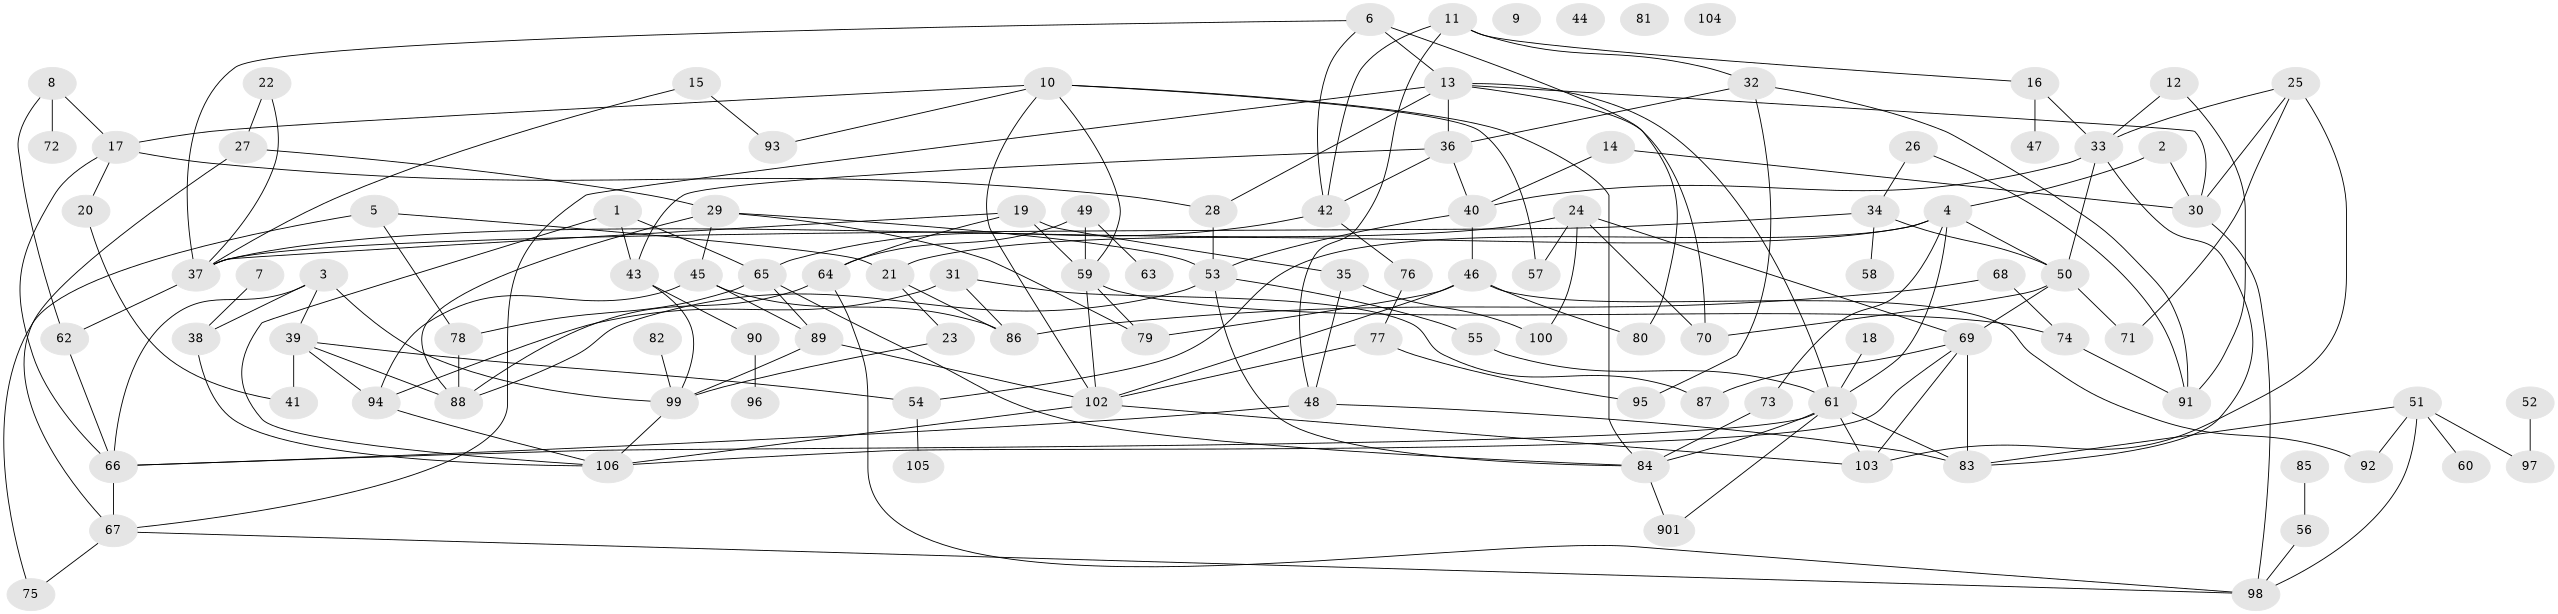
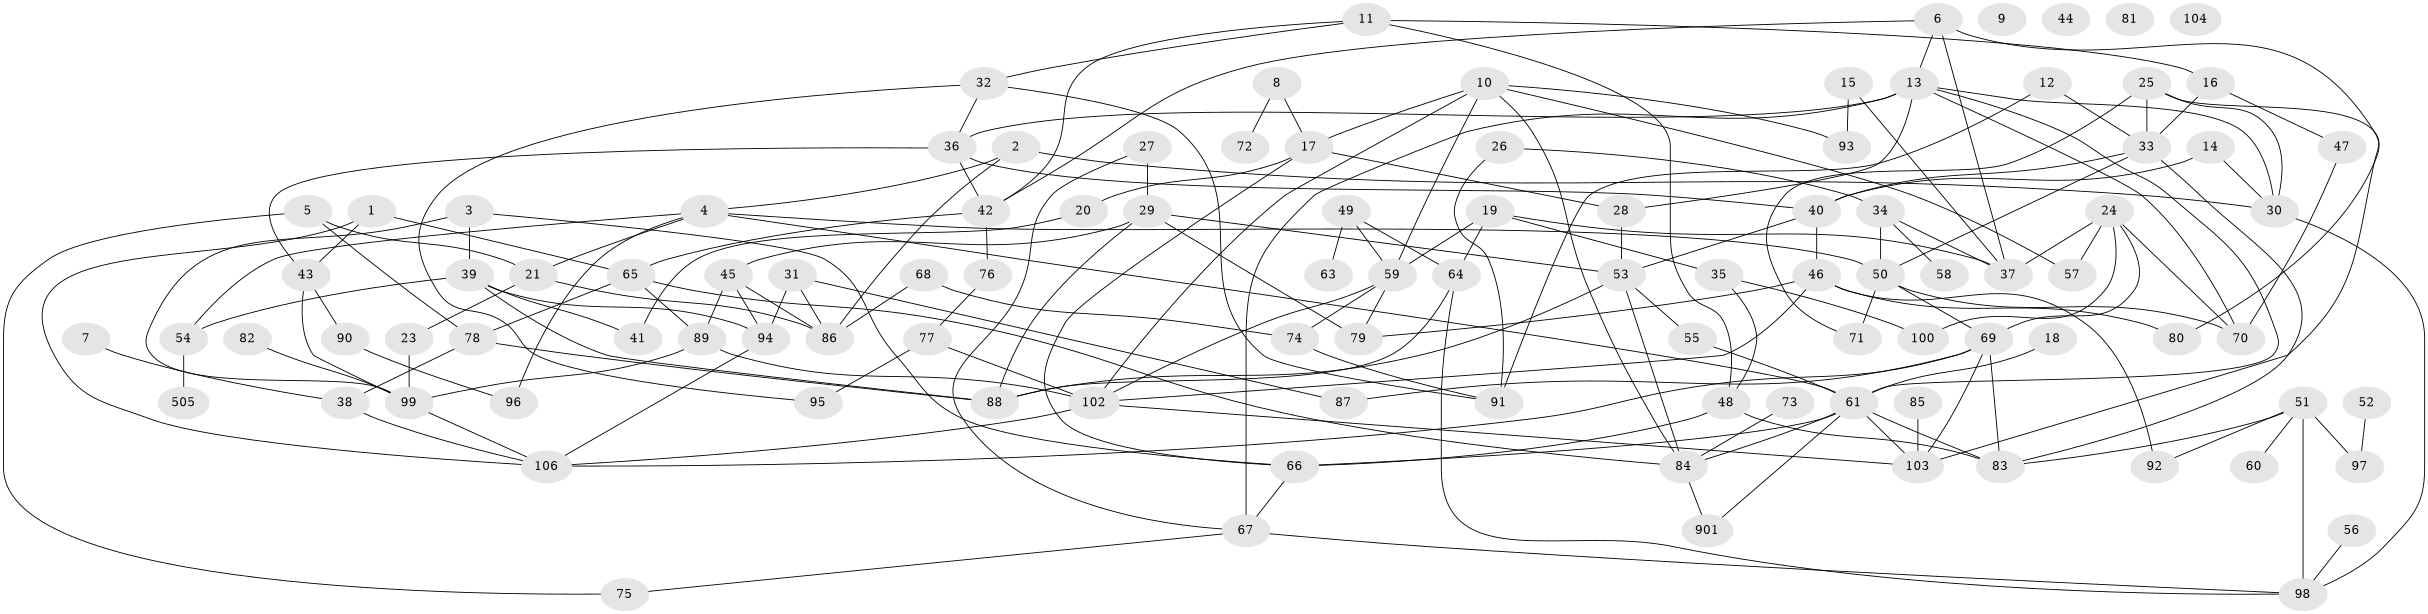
  graph {
    node [color=gray90 style=filled]
    1
    43
    65
    106
    99
    90
    78
    84
    89
    2
    4
    30
    86
    21
    50
    54
    61
    73
    98
    3
    38
    39
    66
    41
    88
    94
    67
    23
    70
    69
    71
-   105
+   105 [label=505]
    103
    83
    n35 [label=901]
    5
    75
    6
    13
    37
    42
    80
    28
    36
-   62
    76
    7
    8
    17
    72
    20
    9
    10
    57
    59
    93
    102
    79
    74
    11
    16
    32
    48
    33
    47
    91
    95
    12
    40
    53
    14
    46
    15
    18
    19
    35
    64
    100
-   22
    27
    29
    24
    87
    25
    26
    34
    58
    45
    55
    31
    92
    77
    96
    44
    49
    63
    51
    60
    97
    52
    56
    68
    81
    82
    85
    104
    1 -- 43
    1 -- 65
    1 -- 106
    43 -- 99
    43 -- 90
    65 -- 78
    65 -- 84
    65 -- 89
    99 -- 106
    90 -- 96
    78 -- 88
    84 -- n35
    89 -- 99
    89 -- 102
    2 -- 4
    2 -- 30
+   2 -- 86
    4 -- 21
    4 -- 50
    4 -- 54
    4 -- 61
-   4 -- 73
+   4 -- 96
    30 -- 98
    21 -- 86
    21 -- 23
    50 -- 70
    50 -- 69
    50 -- 71
    54 -- 105
    61 -- 84
    61 -- 66
    61 -- 103
    61 -- 83
    61 -- n35
    73 -- 84
    3 -- 99
-   3 -- 38
+   78 -- 38
    3 -- 39
    3 -- 66
    38 -- 106
    39 -- 54
    39 -- 41
    39 -- 88
    39 -- 94
    66 -- 67
    94 -- 106
    67 -- 98
    67 -- 75
    23 -- 99
    69 -- 106
    69 -- 103
    69 -- 83
    69 -- 87
    5 -- 78
    5 -- 21
    5 -- 75
    6 -- 13
    6 -- 37
    6 -- 42
    6 -- 80
    13 -- 30
    13 -- 61
    13 -- 67
    13 -- 70
    13 -- 28
    13 -- 36
-   37 -- 62
    42 -- 65
    42 -- 76
    28 -- 53
    36 -- 43
    36 -- 42
    36 -- 40
-   62 -- 66
    76 -- 77
    7 -- 38
-   8 -- 62
    8 -- 17
    8 -- 72
    17 -- 66
    17 -- 28
    17 -- 20
    20 -- 41
    10 -- 84
    10 -- 17
    10 -- 57
    10 -- 59
    10 -- 93
    10 -- 102
    59 -- 102
    59 -- 79
    59 -- 74
    102 -- 106
    102 -- 103
    74 -- 91
    11 -- 42
    11 -- 16
    11 -- 32
    11 -- 48
    16 -- 33
    16 -- 47
    32 -- 36
    32 -- 91
    32 -- 95
    48 -- 66
    48 -- 83
    33 -- 50
    33 -- 83
    33 -- 40
+   47 -- 70
    12 -- 33
    12 -- 91
    40 -- 53
    40 -- 46
    53 -- 84
    53 -- 88
    53 -- 55
    14 -- 30
    14 -- 40
    46 -- 80
    46 -- 102
    46 -- 79
    46 -- 92
    15 -- 37
    15 -- 93
    18 -- 61
    19 -- 37
    19 -- 59
    19 -- 35
    19 -- 64
    35 -- 48
    35 -- 100
    64 -- 98
    64 -- 88
-   22 -- 37
-   22 -- 27
    27 -- 67
    27 -- 29
    29 -- 88
    29 -- 79
    29 -- 53
    29 -- 45
    24 -- 70
    24 -- 69
    24 -- 37
    24 -- 57
    24 -- 100
    25 -- 30
    25 -- 71
    25 -- 103
    25 -- 33
    26 -- 91
    26 -- 34
    34 -- 50
    34 -- 37
    34 -- 58
    45 -- 89
    45 -- 86
    45 -- 94
    55 -- 61
    31 -- 86
    31 -- 94
    31 -- 87
    77 -- 102
    77 -- 95
    49 -- 59
    49 -- 64
    49 -- 63
    51 -- 98
    51 -- 83
    51 -- 92
    51 -- 60
    51 -- 97
    52 -- 97
    56 -- 98
    68 -- 86
    68 -- 74
    82 -- 99
-   85 -- 56
+   85 -- 103
  }
